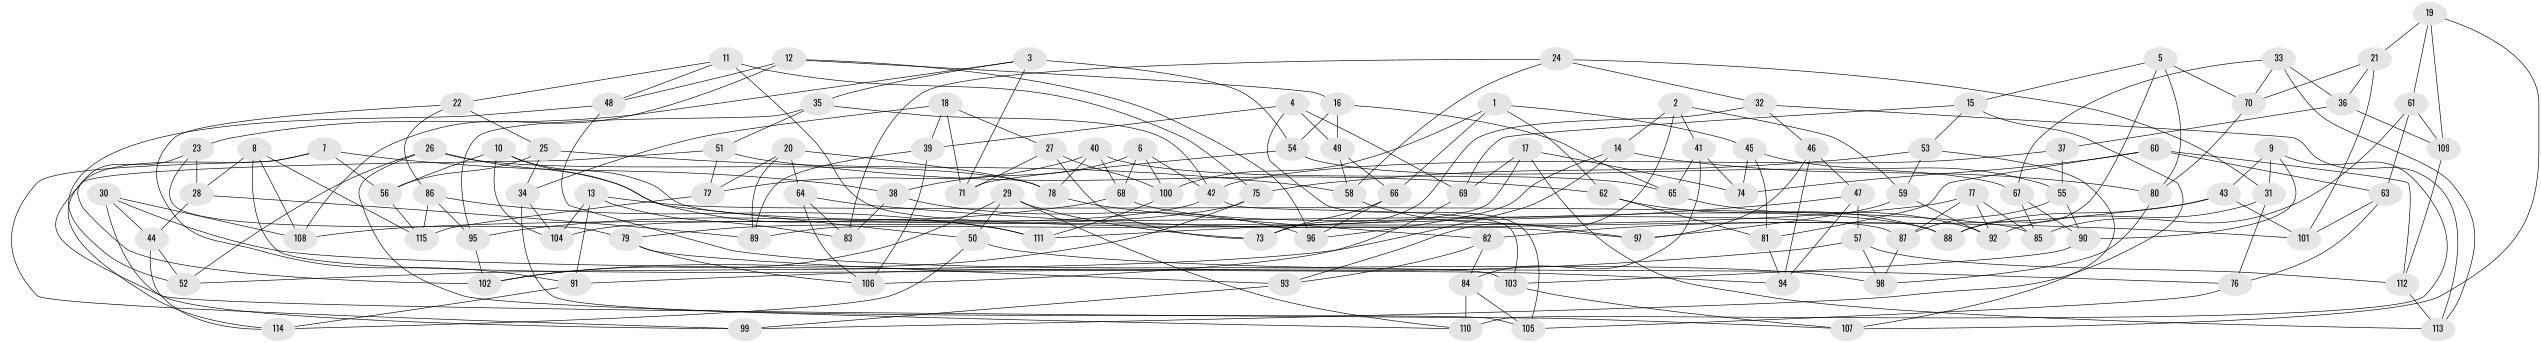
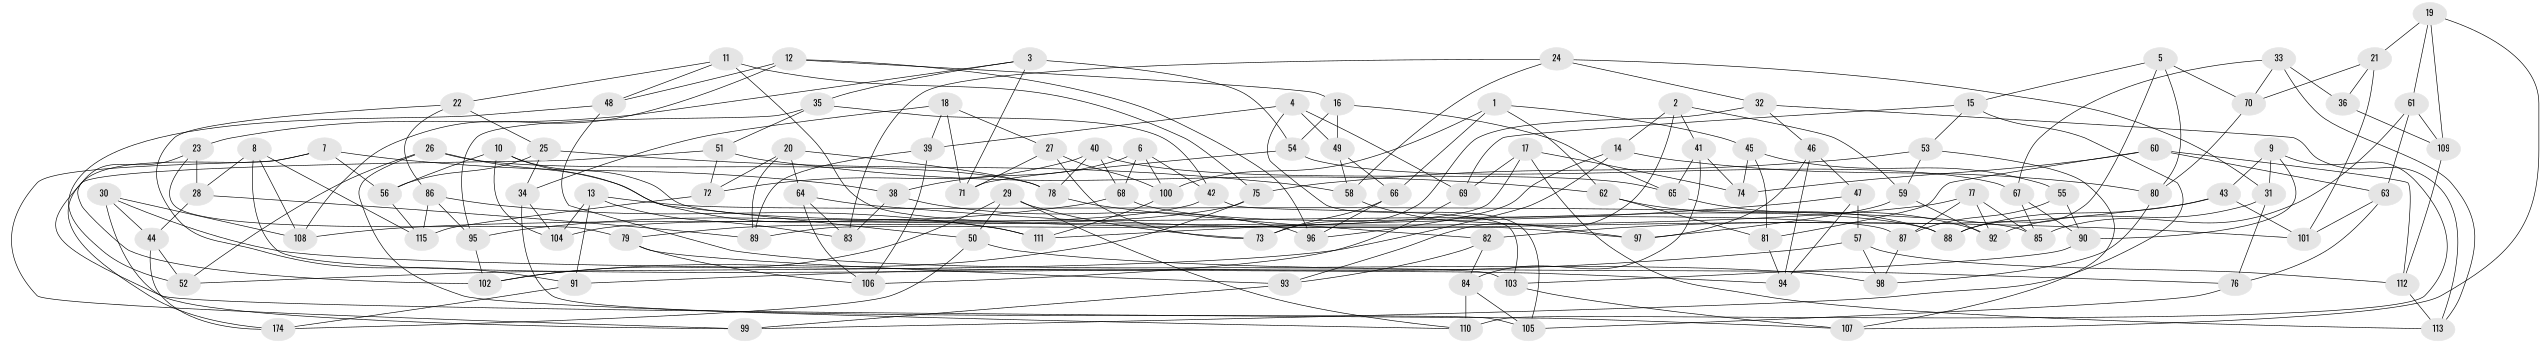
  graph {
    fontname=Oswald
    node [color=gray90 fontname=Oswald style=filled]
    edge [fontname=Oswald]
    1
    45
    62
    66
    100
    74
    55
    81
    88
    96
    73
    111
    2
    14
    41
    59
    93
    80
    52
    65
    84
    97
    92
    99
    3
    23
    35
    54
    71
    28
    79
    102
    42
    51
    95
    67
    4
    39
    49
    69
    105
    89
    106
    58
    5
    15
    70
    53
    98
    6
    38
    68
    83
    103
    104
    7
    56
    107
    115
    8
    108
    44
    9
    31
    43
    90
    110
    76
    101
    82
    10
    50
    87
-   114
+   114 [label=174]
    11
    22
    48
    75
    91
    25
    86
    12
    16
    13
    85
    17
    113
    18
    27
    34
    19
    21
    61
    109
    36
    63
    112
    20
    64
    72
    78
-   37
    24
    32
    46
    26
    29
    30
    94
    47
    33
    40
    57
    60
    77
    1 -- 45
    1 -- 62
    1 -- 66
    1 -- 100
    45 -- 74
    45 -- 55
    45 -- 81
    62 -- 81
    62 -- 88
    66 -- 96
    66 -- 73
    100 -- 111
    55 -- 90
    55 -- 87
    81 -- 94
    2 -- 14
    2 -- 41
    2 -- 59
    2 -- 93
    14 -- 96
    14 -- 80
    14 -- 52
    41 -- 74
    41 -- 65
    41 -- 84
    59 -- 97
    59 -- 92
    93 -- 99
    80 -- 98
    65 -- 92
    84 -- 105
    84 -- 110
    3 -- 23
    3 -- 35
    3 -- 54
    3 -- 71
    23 -- 28
    23 -- 79
    23 -- 102
    35 -- 42
    35 -- 51
    35 -- 95
    54 -- 71
    54 -- 67
    28 -- 89
    28 -- 44
    79 -- 93
    79 -- 106
    42 -- 103
    42 -- 104
    51 -- 62
    51 -- 114
    51 -- 72
    95 -- 102
    67 -- 90
    67 -- 85
    4 -- 39
    4 -- 49
    4 -- 69
    4 -- 105
    39 -- 89
    39 -- 106
    49 -- 66
    49 -- 58
    69 -- 106
    58 -- 97
    5 -- 88
    5 -- 80
    5 -- 15
    5 -- 70
    15 -- 99
    15 -- 69
    15 -- 53
    70 -- 80
    53 -- 59
    53 -- 107
    53 -- 75
    6 -- 100
    6 -- 42
    6 -- 38
    6 -- 68
    38 -- 96
    38 -- 83
    68 -- 88
    68 -- 95
    103 -- 107
    7 -- 99
    7 -- 38
    7 -- 56
    7 -- 107
    56 -- 115
    8 -- 28
    8 -- 103
    8 -- 115
    8 -- 108
    44 -- 52
    44 -- 114
    9 -- 31
    9 -- 43
    9 -- 90
    9 -- 110
    31 -- 92
    31 -- 76
    43 -- 88
    43 -- 101
    43 -- 82
    90 -- 103
    76 -- 105
    82 -- 93
    82 -- 84
    10 -- 104
    10 -- 56
    10 -- 50
    10 -- 87
    50 -- 76
    50 -- 114
    87 -- 98
    11 -- 97
    11 -- 22
    11 -- 48
    11 -- 75
    22 -- 91
    22 -- 25
    22 -- 86
    48 -- 52
    48 -- 98
    75 -- 79
    75 -- 102
    91 -- 114
    25 -- 58
    25 -- 56
    25 -- 34
    86 -- 111
    86 -- 95
    86 -- 115
    12 -- 96
    12 -- 108
    12 -- 48
    12 -- 16
    16 -- 65
    16 -- 54
    16 -- 49
    13 -- 83
    13 -- 104
    13 -- 91
    13 -- 85
    17 -- 74
    17 -- 69
    17 -- 89
    17 -- 113
    18 -- 71
    18 -- 39
    18 -- 27
    18 -- 34
    27 -- 100
    27 -- 73
    27 -- 71
    34 -- 105
    34 -- 104
    19 -- 107
    19 -- 21
    19 -- 61
    19 -- 109
    21 -- 70
    21 -- 101
    21 -- 36
    61 -- 85
    61 -- 109
    61 -- 63
    109 -- 112
    36 -- 109
-   36 -- 37
    63 -- 76
    63 -- 101
    112 -- 113
    20 -- 89
    20 -- 64
    20 -- 72
    20 -- 78
    64 -- 106
    64 -- 83
    64 -- 101
    72 -- 115
    78 -- 82
-   37 -- 55
-   37 -- 42
    24 -- 58
    24 -- 83
    24 -- 31
    24 -- 32
    32 -- 73
    32 -- 113
    32 -- 46
    46 -- 97
    46 -- 94
    46 -- 47
    26 -- 111
    26 -- 52
    26 -- 110
    26 -- 78
    29 -- 73
    29 -- 102
    29 -- 110
    29 -- 50
    30 -- 99
    30 -- 108
    30 -- 44
    30 -- 94
    47 -- 111
    47 -- 94
    47 -- 57
    33 -- 67
    33 -- 70
    33 -- 113
    33 -- 36
    40 -- 65
    40 -- 68
    40 -- 72
    40 -- 78
    57 -- 98
    57 -- 91
    57 -- 112
    60 -- 74
    60 -- 81
    60 -- 63
    60 -- 112
    77 -- 92
    77 -- 108
    77 -- 87
    77 -- 85
  }
